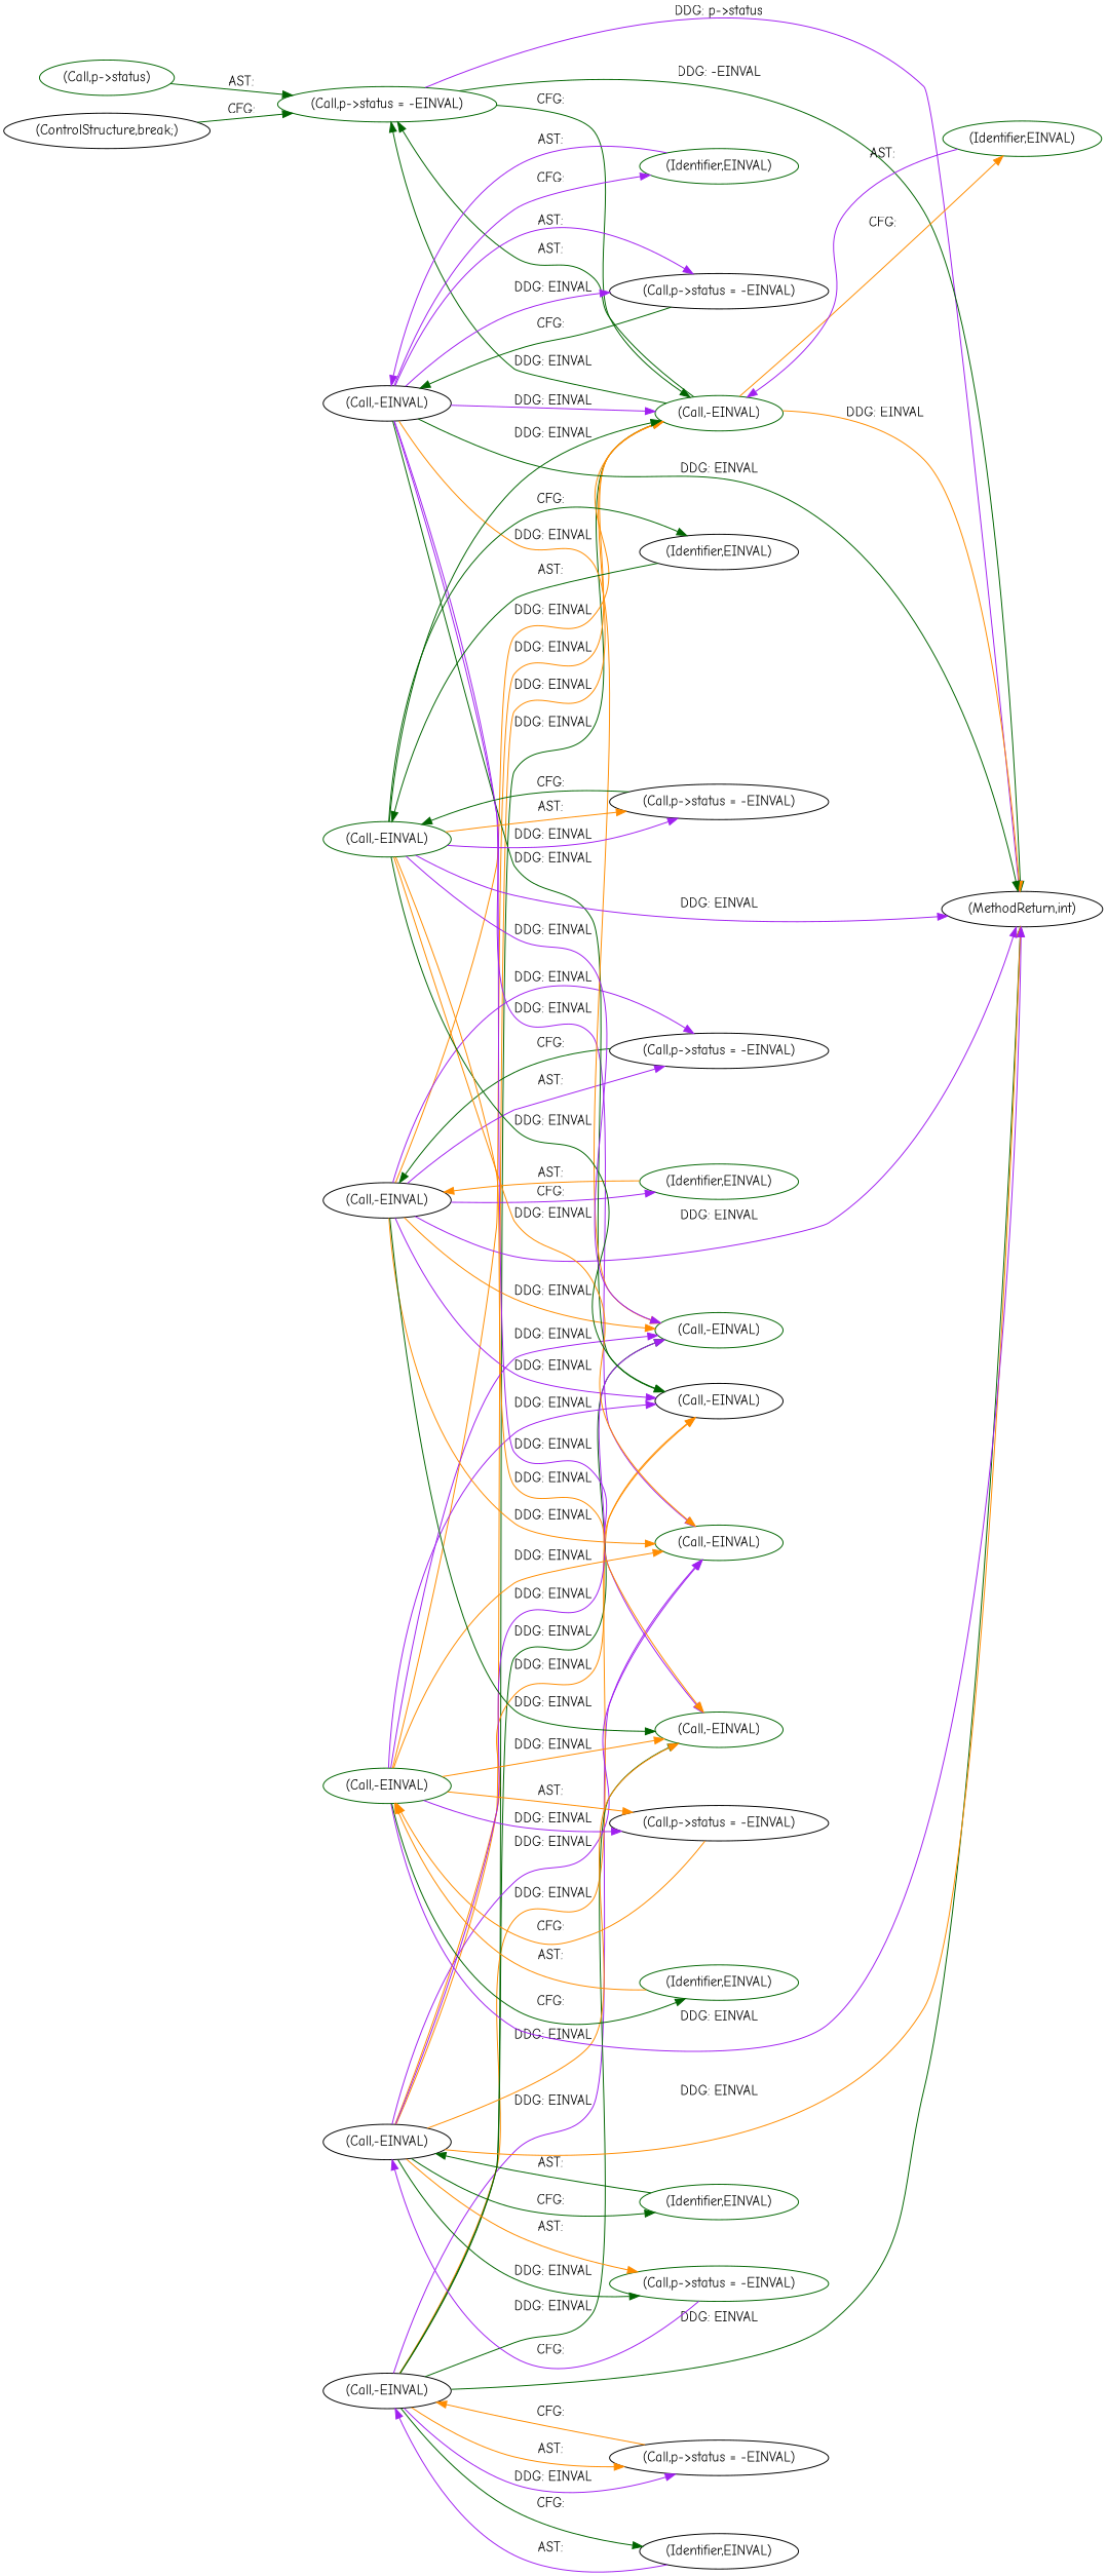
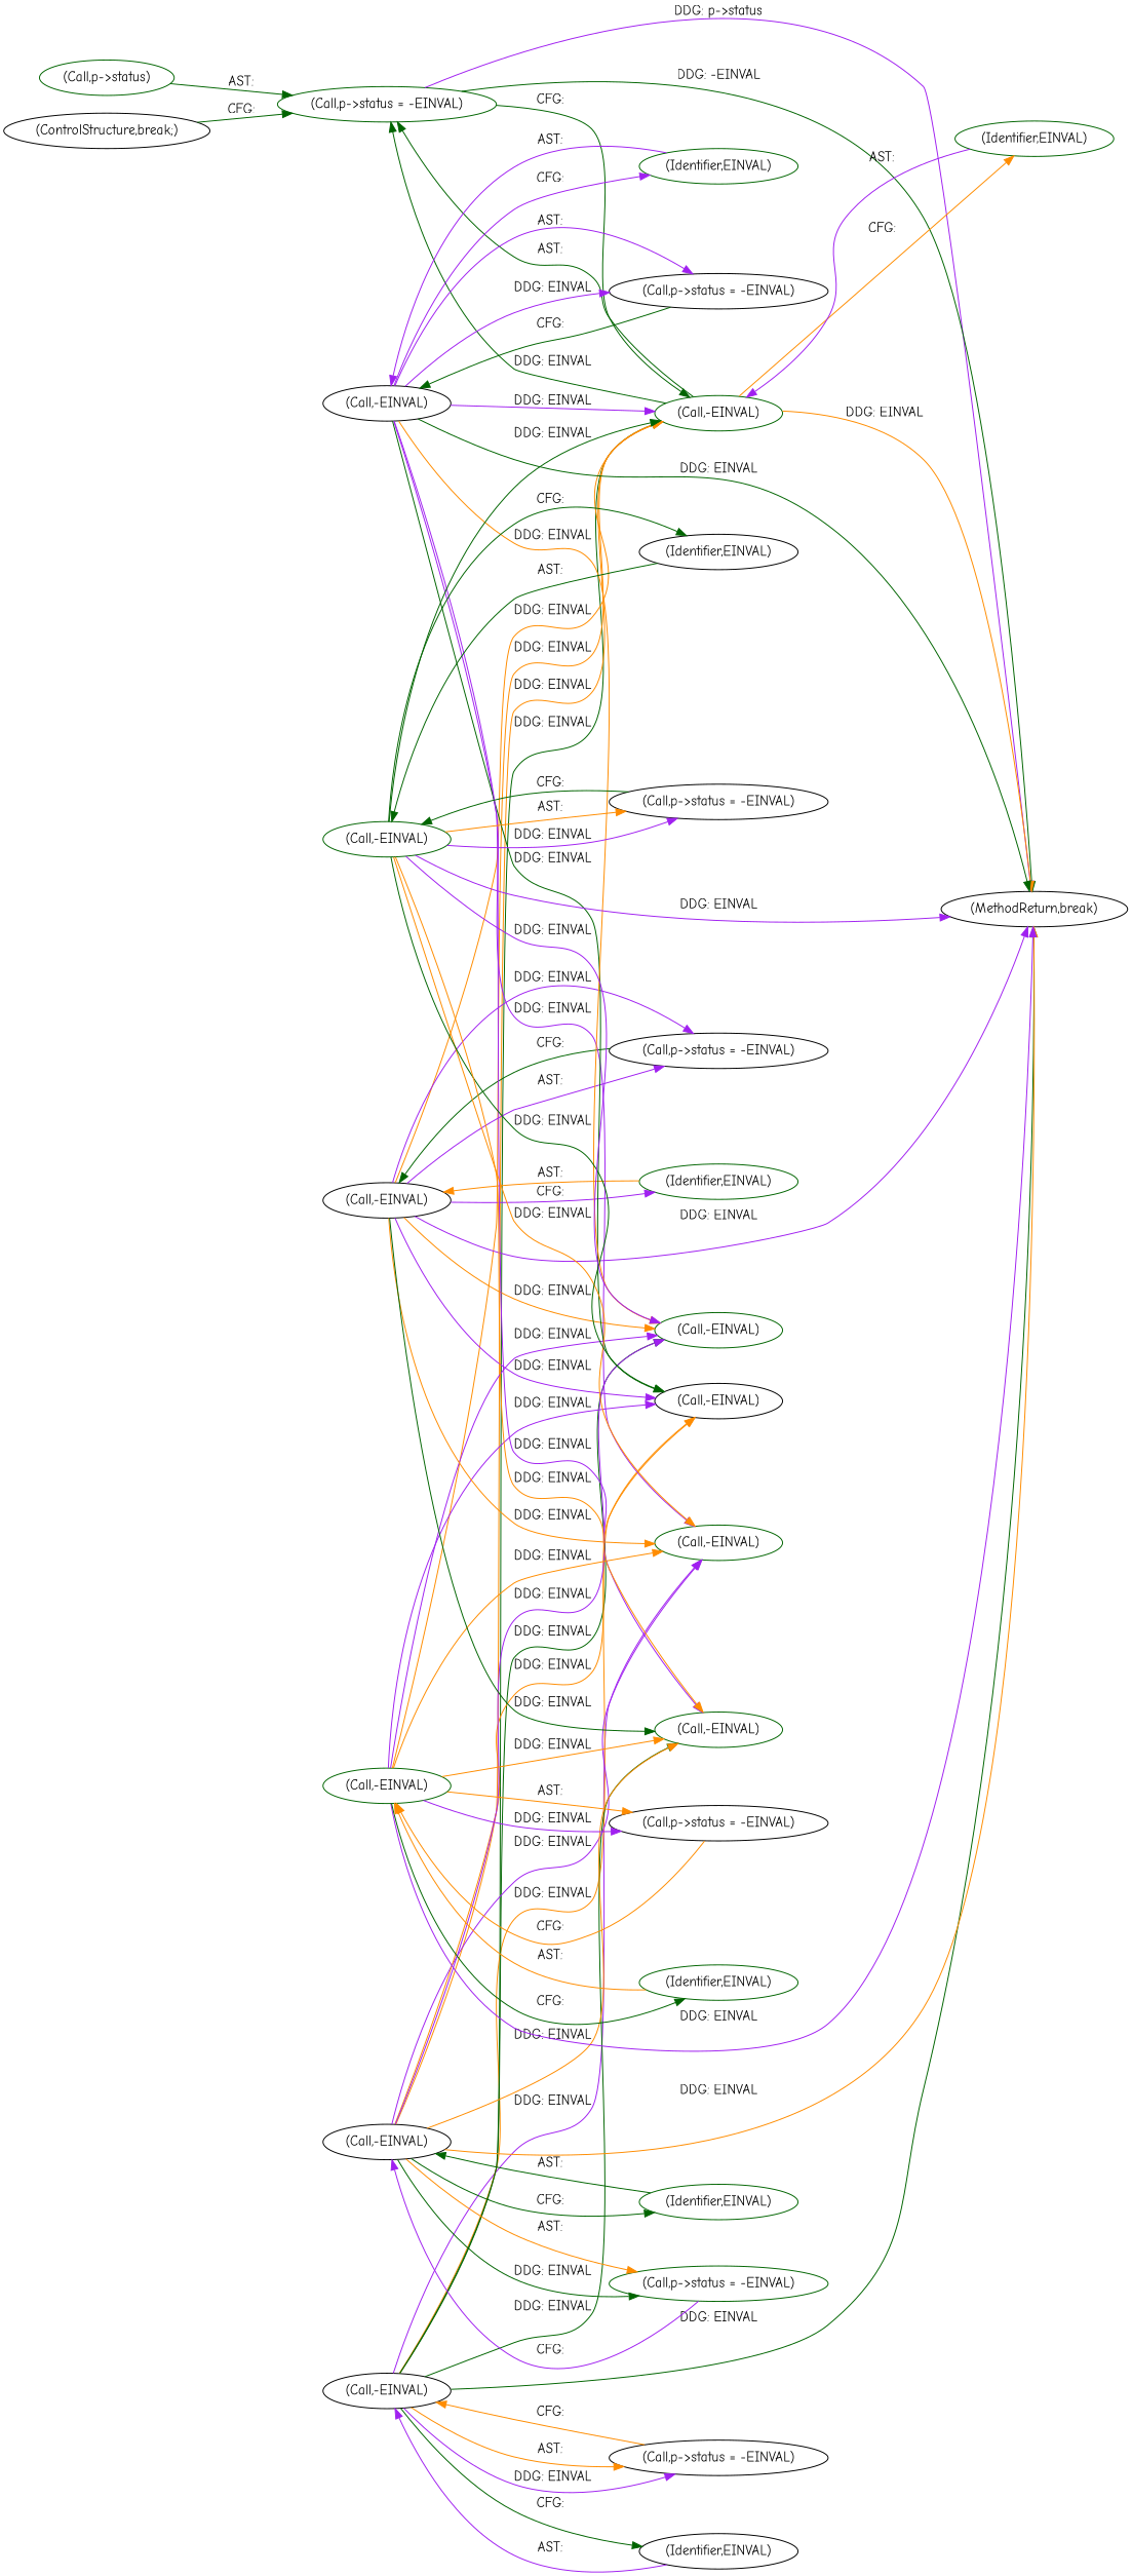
  digraph {
    fontname="Comic Neue"
    rankdir=LR
    node [color=darkgreen fontname="Comic Neue"]
    edge [color=purple fontname="Comic Neue"]
    n1 [label="(Call,p->status = -EINVAL)"]
    n2 [label="(Call,-EINVAL)"]
-   n3 [color=black label="(MethodReturn,int)"]
+   n3 [color=black label="(MethodReturn,break)"]
    n4 [label="(Identifier,EINVAL)"]
    n5 [color=black label="(Call,-EINVAL)"]
    n6 [label="(Call,-EINVAL)"]
    n7 [color=black label="(Call,-EINVAL)"]
    n8 [label="(Call,-EINVAL)"]
    n9 [label="(Call,-EINVAL)"]
    n10 [color=black label="(Call,p->status = -EINVAL)"]
    n11 [color=black label="(Identifier,EINVAL)"]
    n12 [color=black label="(Call,-EINVAL)"]
    n13 [label="(Identifier,EINVAL)"]
    n14 [label="(Call,p->status = -EINVAL)"]
    n15 [label="(Call,-EINVAL)"]
    n16 [color=black label="(Call,p->status = -EINVAL)"]
    n17 [label="(Identifier,EINVAL)"]
    n18 [color=black label="(Call,-EINVAL)"]
    n19 [label="(Identifier,EINVAL)"]
    n20 [color=black label="(Call,p->status = -EINVAL)"]
    n21 [color=black label="(Call,-EINVAL)"]
    n22 [label="(Identifier,EINVAL)"]
    n23 [color=black label="(Call,p->status = -EINVAL)"]
    n24 [label="(Call,-EINVAL)"]
    n25 [color=black label="(Call,p->status = -EINVAL)"]
    n26 [color=black label="(Identifier,EINVAL)"]
    n27 [label="(Call,p->status)"]
    n28 [color=black label="(ControlStructure,break;)"]
    n1 -> n2 [color=darkgreen label="CFG: "]
    n1 -> n3 [label="DDG: p->status"]
    n1 -> n3 [color=darkgreen label="DDG: -EINVAL"]
    n2 -> n1 [color=darkgreen label="AST: "]
    n2 -> n1 [color=darkgreen label="DDG: EINVAL"]
    n2 -> n3 [color=darkorange label="DDG: EINVAL"]
    n2 -> n4 [color=darkorange label="CFG: "]
    n4 -> n2 [label="AST: "]
    n5 -> n2 [color=darkgreen label="DDG: EINVAL"]
    n5 -> n3 [color=darkgreen label="DDG: EINVAL"]
    n5 -> n6 [label="DDG: EINVAL"]
    n5 -> n7 [color=darkorange label="DDG: EINVAL"]
    n5 -> n8 [color=darkgreen label="DDG: EINVAL"]
    n5 -> n9 [color=darkgreen label="DDG: EINVAL"]
    n5 -> n10 [color=darkorange label="AST: "]
    n5 -> n10 [label="DDG: EINVAL"]
    n5 -> n11 [color=darkgreen label="CFG: "]
    n10 -> n5 [color=darkorange label="CFG: "]
    n11 -> n5 [label="AST: "]
    n12 -> n2 [color=darkorange label="DDG: EINVAL"]
    n12 -> n3 [color=darkorange label="DDG: EINVAL"]
    n12 -> n6 [label="DDG: EINVAL"]
    n12 -> n7 [color=darkorange label="DDG: EINVAL"]
    n12 -> n8 [color=darkorange label="DDG: EINVAL"]
    n12 -> n9 [label="DDG: EINVAL"]
    n12 -> n13 [color=darkgreen label="CFG: "]
    n12 -> n14 [color=darkorange label="AST: "]
    n12 -> n14 [color=darkgreen label="DDG: EINVAL"]
    n13 -> n12 [color=darkgreen label="AST: "]
    n14 -> n12 [label="CFG: "]
    n15 -> n2 [color=darkorange label="DDG: EINVAL"]
    n15 -> n3 [label="DDG: EINVAL"]
    n15 -> n6 [color=darkorange label="DDG: EINVAL"]
    n15 -> n7 [label="DDG: EINVAL"]
    n15 -> n8 [color=darkorange label="DDG: EINVAL"]
    n15 -> n9 [label="DDG: EINVAL"]
    n15 -> n16 [color=darkorange label="AST: "]
    n15 -> n16 [label="DDG: EINVAL"]
    n15 -> n17 [color=darkgreen label="CFG: "]
    n16 -> n15 [color=darkorange label="CFG: "]
    n17 -> n15 [color=darkorange label="AST: "]
    n18 -> n2 [color=darkorange label="DDG: EINVAL"]
    n18 -> n3 [label="DDG: EINVAL"]
    n18 -> n6 [color=darkorange label="DDG: EINVAL"]
    n18 -> n7 [label="DDG: EINVAL"]
    n18 -> n8 [color=darkgreen label="DDG: EINVAL"]
    n18 -> n9 [color=darkorange label="DDG: EINVAL"]
    n18 -> n19 [label="CFG: "]
    n18 -> n20 [label="AST: "]
    n18 -> n20 [label="DDG: EINVAL"]
    n19 -> n18 [color=darkorange label="AST: "]
    n20 -> n18 [color=darkgreen label="CFG: "]
    n21 -> n2 [label="DDG: EINVAL"]
    n21 -> n3 [color=darkgreen label="DDG: EINVAL"]
    n21 -> n6 [label="DDG: EINVAL"]
    n21 -> n7 [color=darkgreen label="DDG: EINVAL"]
    n21 -> n8 [label="DDG: EINVAL"]
    n21 -> n9 [color=darkorange label="DDG: EINVAL"]
    n21 -> n22 [label="CFG: "]
    n21 -> n23 [label="AST: "]
    n21 -> n23 [label="DDG: EINVAL"]
    n22 -> n21 [label="AST: "]
    n23 -> n21 [color=darkgreen label="CFG: "]
    n24 -> n2 [color=darkgreen label="DDG: EINVAL"]
    n24 -> n3 [label="DDG: EINVAL"]
    n24 -> n6 [color=darkorange label="DDG: EINVAL"]
    n24 -> n7 [color=darkgreen label="DDG: EINVAL"]
    n24 -> n8 [color=darkorange label="DDG: EINVAL"]
    n24 -> n9 [label="DDG: EINVAL"]
    n24 -> n25 [color=darkorange label="AST: "]
    n24 -> n25 [label="DDG: EINVAL"]
    n24 -> n26 [color=darkgreen label="CFG: "]
    n25 -> n24 [color=darkgreen label="CFG: "]
    n26 -> n24 [color=darkgreen label="AST: "]
    n27 -> n1 [color=darkgreen label="AST: "]
    n28 -> n1 [color=darkgreen label="CFG: "]
  }
